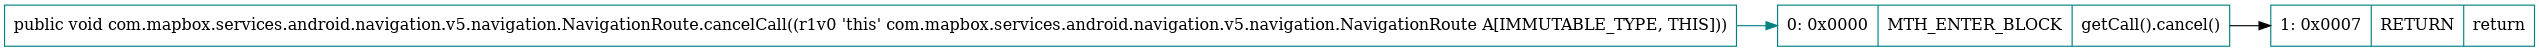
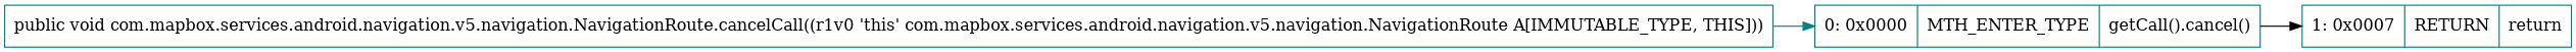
  digraph {
    rankdir=LR
    node [shape=record color=teal]
-   n1 [label="{0\:\ 0x0000|MTH_ENTER_BLOCK\l|getCall().cancel()\l}"]
+   n1 [label="{0\:\ 0x0000|MTH_ENTER_TYPE\l|getCall().cancel()\l}"]
    n2 [label="{1\:\ 0x0007|RETURN\l|return\l}"]
    n3 [label="{public void com.mapbox.services.android.navigation.v5.navigation.NavigationRoute.cancelCall((r1v0 'this' com.mapbox.services.android.navigation.v5.navigation.NavigationRoute A[IMMUTABLE_TYPE, THIS])) }"]
    n1 -> n2 [color=black]
    n3 -> n1 [color=teal]
  }
